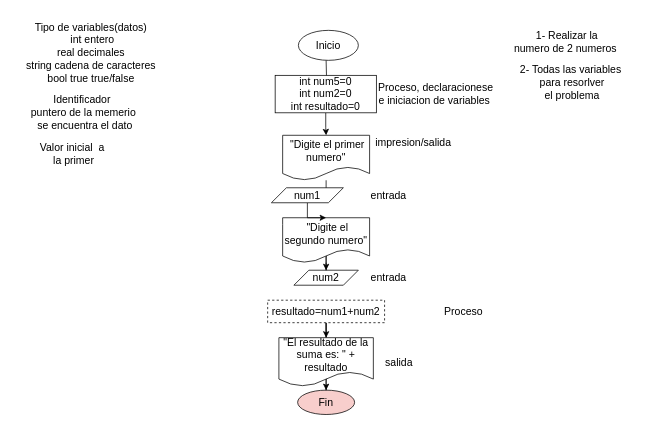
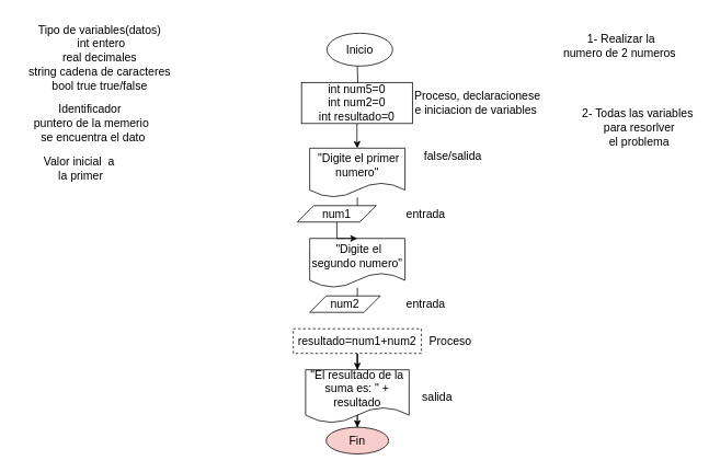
  <mxCell id="0" />
  <mxCell id="1" parent="0" />
  <mxCell id="2" value="" style="edgeStyle=orthogonalEdgeStyle;rounded=0;orthogonalLoop=1;jettySize=auto;html=1;fontSize=14;" edge="1" parent="1" target="4"><mxGeometry relative="1" as="geometry"><mxPoint x="434" y="80" as="sourcePoint" /></mxGeometry></mxCell>
  <mxCell id="3" value="" style="edgeStyle=orthogonalEdgeStyle;rounded=0;orthogonalLoop=1;jettySize=auto;html=1;fontSize=14;" edge="1" parent="1" source="4" target="12"><mxGeometry relative="1" as="geometry" /></mxCell>
  <mxCell id="4" value="int num5=0&lt;br&gt;int num2=0&lt;br&gt;int resultado=0" style="rounded=0;whiteSpace=wrap;html=1;fontSize=14;" vertex="1" parent="1"><mxGeometry x="366" y="100" width="135" height="50" as="geometry" /></mxCell>
  <mxCell id="5" value="1- Realizar la &lt;br&gt;numero de 2 numeros&amp;nbsp;" style="text;html=1;align=center;verticalAlign=middle;resizable=0;points=[];autosize=1;strokeColor=none;fillColor=none;fontSize=14;" vertex="1" parent="1"><mxGeometry x="680" y="30" width="150" height="50" as="geometry" /></mxCell>
- <mxCell id="6" value="2- Todas las variables&lt;br&gt;&amp;nbsp;para resorlver&lt;br&gt;&amp;nbsp;el problema" style="text;html=1;align=center;verticalAlign=middle;resizable=0;points=[];autosize=1;strokeColor=none;fillColor=none;fontSize=14;" vertex="1" parent="1"><mxGeometry x="680" y="80" width="160" height="60" as="geometry" /></mxCell>
+ <mxCell id="6" value="2- Todas las variables&lt;br&gt;&amp;nbsp;para resorlver&lt;br&gt;&amp;nbsp;el problema" style="text;html=1;align=center;verticalAlign=middle;resizable=0;points=[];autosize=1;strokeColor=none;fillColor=none;fontSize=14;" vertex="1" parent="1"><mxGeometry x="695" y="125" width="160" height="60" as="geometry" /></mxCell>
  <mxCell id="7" value="Tipo de variables(datos)&lt;br&gt;&amp;nbsp;int entero &lt;br&gt;real decimales &lt;br&gt;string cadena de caracteres &lt;br&gt;bool true true/false" style="text;html=1;align=center;verticalAlign=middle;resizable=0;points=[];autosize=1;strokeColor=none;fillColor=none;fontSize=14;" vertex="1" parent="1"><mxGeometry width="200" height="100" as="geometry" x="20" y="20" /></mxCell>
  <mxCell id="8" value="Identificador&amp;nbsp;&lt;br&gt;puntero de la memerio&lt;br&gt;&amp;nbsp;se encuentra el dato" style="text;html=1;align=center;verticalAlign=middle;resizable=0;points=[];autosize=1;strokeColor=none;fillColor=none;fontSize=14;" vertex="1" parent="1"><mxGeometry x="30" y="120" width="160" height="60" as="geometry" /></mxCell>
  <mxCell id="9" value="Valor inicial&amp;nbsp; a&lt;br&gt;&amp;nbsp;la primer" style="text;html=1;align=center;verticalAlign=middle;resizable=0;points=[];autosize=1;strokeColor=none;fillColor=none;fontSize=14;" vertex="1" parent="1"><mxGeometry x="40" y="180" width="110" height="50" as="geometry" /></mxCell>
  <mxCell id="10" value="&lt;span style=&quot;&quot;&gt;Proceso, declaracionese &lt;br&gt;e iniciacion de variables&amp;nbsp;&lt;/span&gt;" style="text;html=1;align=center;verticalAlign=middle;resizable=0;points=[];autosize=1;strokeColor=none;fillColor=none;fontSize=14;" vertex="1" parent="1"><mxGeometry x="490" y="100" width="180" height="50" as="geometry" /></mxCell>
  <mxCell id="11" value="" style="edgeStyle=orthogonalEdgeStyle;rounded=0;orthogonalLoop=1;jettySize=auto;html=1;fontSize=14;" edge="1" parent="1" source="12" target="16"><mxGeometry relative="1" as="geometry" /></mxCell>
  <mxCell id="12" value="&amp;nbsp;&quot;Digite el primer numero&quot;" style="shape=document;whiteSpace=wrap;html=1;boundedLbl=1;fontSize=14;rounded=0;" vertex="1" parent="1"><mxGeometry x="376" y="180" width="116" height="60" as="geometry" /></mxCell>
  <mxCell id="13" value="" style="edgeStyle=orthogonalEdgeStyle;rounded=0;orthogonalLoop=1;jettySize=auto;html=1;fontSize=14;" edge="1" parent="1" source="14" target="17"><mxGeometry relative="1" as="geometry" /></mxCell>
  <mxCell id="14" value="&amp;nbsp;&quot;Digite el segundo numero&quot;" style="shape=document;whiteSpace=wrap;html=1;boundedLbl=1;fontSize=14;rounded=0;" vertex="1" parent="1"><mxGeometry x="376" y="290" width="116" height="60" as="geometry" /></mxCell>
  <mxCell id="15" value="" style="edgeStyle=orthogonalEdgeStyle;rounded=0;orthogonalLoop=1;jettySize=auto;html=1;fontSize=14;" edge="1" parent="1" source="16" target="14"><mxGeometry relative="1" as="geometry" /></mxCell>
  <mxCell id="16" value="num1" style="shape=parallelogram;perimeter=parallelogramPerimeter;whiteSpace=wrap;html=1;fixedSize=1;fontSize=14;rounded=0;" vertex="1" parent="1"><mxGeometry x="361" y="250" width="96" height="20" as="geometry" /></mxCell>
- <mxCell id="17" value="num2" style="shape=parallelogram;perimeter=parallelogramPerimeter;whiteSpace=wrap;html=1;fixedSize=1;fontSize=14;rounded=0;" vertex="1" parent="1"><mxGeometry x="391" y="360" width="86" height="20" as="geometry" /></mxCell>
+ <mxCell id="17" value="num2" style="shape=parallelogram;perimeter=parallelogramPerimeter;whiteSpace=wrap;html=1;fixedSize=1;fontSize=14;rounded=0;" vertex="1" parent="1"><mxGeometry x="376" y="360" width="86" height="20" as="geometry" /></mxCell>
  <mxCell id="18" value="" style="edgeStyle=orthogonalEdgeStyle;rounded=0;orthogonalLoop=1;jettySize=auto;html=1;fontSize=14;" edge="1" parent="1" source="19" target="22"><mxGeometry relative="1" as="geometry" /></mxCell>
  <mxCell id="19" value="resultado=num1+num2" style="whiteSpace=wrap;html=1;fontSize=14;rounded=0;dashed=1;" vertex="1" parent="1"><mxGeometry x="356" y="400" width="156" height="30" as="geometry" /></mxCell>
  <mxCell id="20" value="Inicio" style="ellipse;whiteSpace=wrap;html=1;fontSize=14;" vertex="1" parent="1"><mxGeometry x="397" y="40" width="80" height="40" as="geometry" /></mxCell>
  <mxCell id="21" value="" style="edgeStyle=orthogonalEdgeStyle;rounded=0;orthogonalLoop=1;jettySize=auto;html=1;fontSize=14;" edge="1" parent="1" source="22" target="23"><mxGeometry relative="1" as="geometry" /></mxCell>
  <mxCell id="22" value="&quot;El resultado de la suma es: &quot; + resultado" style="shape=document;whiteSpace=wrap;html=1;boundedLbl=1;fontSize=14;rounded=0;" vertex="1" parent="1"><mxGeometry x="371" y="450" width="126" height="65" as="geometry" /></mxCell>
  <mxCell id="23" value="Fin" style="ellipse;whiteSpace=wrap;html=1;fontSize=14;rounded=0;fillColor=#f8cecc;" vertex="1" parent="1"><mxGeometry x="396" y="520" width="76" height="32.5" as="geometry" /></mxCell>
- <mxCell id="24" value="impresion/salida" style="text;html=1;align=center;verticalAlign=middle;resizable=0;points=[];autosize=1;strokeColor=none;fillColor=none;fontSize=14;" vertex="1" parent="1"><mxGeometry x="490" y="175" width="120" height="30" as="geometry" /></mxCell>
+ <mxCell id="24" value="false/salida" style="text;html=1;align=center;verticalAlign=middle;resizable=0;points=[];autosize=1;strokeColor=none;fillColor=none;fontSize=14;" vertex="1" parent="1"><mxGeometry x="490" y="175" width="120" height="30" as="geometry" /></mxCell>
  <mxCell id="25" value="entrada" style="text;html=1;align=center;verticalAlign=middle;resizable=0;points=[];autosize=1;strokeColor=none;fillColor=none;fontSize=14;" vertex="1" parent="1"><mxGeometry x="482" y="245" width="70" height="30" as="geometry" /></mxCell>
  <mxCell id="26" value="salida" style="text;html=1;align=center;verticalAlign=middle;resizable=0;points=[];autosize=1;strokeColor=none;fillColor=none;fontSize=14;" vertex="1" parent="1"><mxGeometry x="501" y="467.5" width="60" height="30" as="geometry" /></mxCell>
- <mxCell id="27" value="Proceso" style="text;html=1;align=center;verticalAlign=middle;resizable=0;points=[];autosize=1;strokeColor=none;fillColor=none;fontSize=14;" vertex="1" parent="1"><mxGeometry x="582" y="400" width="70" height="30" as="geometry" /></mxCell>
+ <mxCell id="27" value="Proceso" style="text;html=1;align=center;verticalAlign=middle;resizable=0;points=[];autosize=1;strokeColor=none;fillColor=none;fontSize=14;" vertex="1" parent="1"><mxGeometry x="512" y="400" width="70" height="30" as="geometry" /></mxCell>
  <mxCell id="28" value="entrada" style="text;html=1;align=center;verticalAlign=middle;resizable=0;points=[];autosize=1;strokeColor=none;fillColor=none;fontSize=14;" vertex="1" parent="1"><mxGeometry x="482" y="355" width="70" height="30" as="geometry" /></mxCell>
